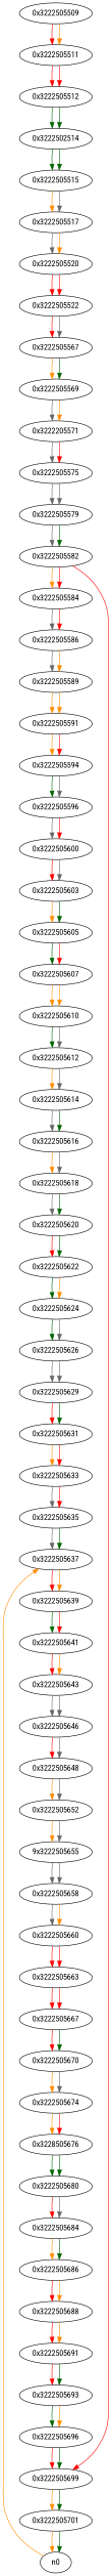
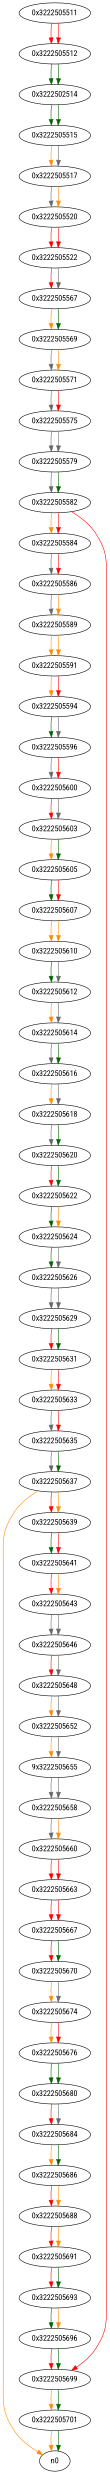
  digraph {
    fontname="Roboto Condensed"
    node [fontname="Roboto Condensed"]
    edge [color=red fontname="Roboto Condensed"]
-   n2 [label="0x3222505509"]
    n3 [label="0x3222505511"]
    n4 [label="0x3222505512"]
    n5 [label="0x3222502514"]
    n6 [label="0x3222505515"]
    n7 [label="0x3222505517"]
    n8 [label="0x3222505520"]
    n9 [label="0x3222505522"]
    n10 [label="0x3222505567"]
    n11 [label="0x3222505569"]
-   n12 [label="0x3222205571"]
+   n12 [label="0x3222505571"]
    n13 [label="0x3222505575"]
    n14 [label="0x3222505579"]
    n15 [label="0x3222505582"]
    n16 [label="0x3222505584"]
    n61 [label="0x3222505699"]
    n17 [label="0x3222505586"]
    n18 [label="0x3222505589"]
    n19 [label="0x3222505591"]
    n20 [label="0x3222505594"]
    n21 [label="0x3222505596"]
    n22 [label="0x3222505600"]
    n23 [label="0x3222505603"]
    n24 [label="0x3222505605"]
    n25 [label="0x3222505607"]
    n26 [label="0x3222505610"]
    n27 [label="0x3222505612"]
    n28 [label="0x3222505614"]
    n29 [label="0x3222505616"]
    n30 [label="0x3222505618"]
    n31 [label="0x3222505620"]
    n32 [label="0x3222505622"]
    n33 [label="0x3222505624"]
    n34 [label="0x3222505626"]
    n35 [label="0x3222505629"]
    n36 [label="0x3222505631"]
    n37 [label="0x3222505633"]
    n38 [label="0x3222505635"]
    n39 [label="0x3222505637"]
    n0
    n40 [label="0x3222505639"]
    n41 [label="0x3222505641"]
    n42 [label="0x3222505643"]
    n43 [label="0x3222505646"]
    n44 [label="0x3222505648"]
    n45 [label="0x3222505652"]
    n46 [label="9x3222505655"]
    n47 [label="0x3222505658"]
    n48 [label="0x3222505660"]
    n49 [label="0x3222505663"]
    n50 [label="0x3222505667"]
    n51 [label="0x3222505670"]
    n52 [label="0x3222505674"]
-   n53 [label="0x3228505676"]
+   n53 [label="0x3222505676"]
    n54 [label="0x3222505680"]
    n55 [label="0x3222505684"]
    n56 [label="0x3222505686"]
    n57 [label="0x3222505688"]
    n58 [label="0x3222505691"]
    n59 [label="0x3222505693"]
    n60 [label="0x3222505696"]
    n62 [label="0x3222505701"]
-   n2 -> n3
-   n2 -> n3 [color=darkorange]
    n3 -> n4
    n3 -> n4
    n4 -> n5 [color=darkgreen]
    n4 -> n5 [color=darkgreen]
    n5 -> n6 [color=darkgreen]
    n5 -> n6 [color=darkgreen]
    n6 -> n7 [color=darkorange]
    n6 -> n7 [color=gray40]
    n7 -> n8 [color=gray40]
    n7 -> n8 [color=darkorange]
    n8 -> n9
    n8 -> n9
    n9 -> n10
    n9 -> n10 [color=gray40]
    n10 -> n11 [color=darkorange]
    n10 -> n11 [color=darkgreen]
    n11 -> n12 [color=gray40]
    n11 -> n12 [color=darkorange]
    n12 -> n13 [color=gray40]
    n12 -> n13
    n13 -> n14 [color=gray40]
    n13 -> n14 [color=gray40]
    n14 -> n15 [color=gray40]
    n14 -> n15 [color=darkgreen]
    n15 -> n16 [color=darkorange]
    n15 -> n16
    n15 -> n61
    n16 -> n17 [color=gray40]
    n16 -> n17
    n61 -> n62 [color=darkorange]
    n61 -> n62 [color=darkgreen]
    n17 -> n18 [color=gray40]
    n17 -> n18 [color=darkorange]
    n18 -> n19 [color=darkorange]
    n18 -> n19 [color=darkorange]
    n19 -> n20 [color=darkorange]
    n19 -> n20
    n20 -> n21 [color=darkgreen]
    n20 -> n21 [color=gray40]
    n21 -> n22 [color=gray40]
    n21 -> n22
    n22 -> n23
    n22 -> n23 [color=gray40]
    n23 -> n24 [color=darkorange]
    n23 -> n24 [color=darkgreen]
    n24 -> n25 [color=darkgreen]
    n24 -> n25
    n25 -> n26 [color=darkorange]
    n25 -> n26 [color=darkorange]
    n26 -> n27 [color=darkgreen]
    n26 -> n27 [color=gray40]
    n27 -> n28 [color=darkorange]
    n27 -> n28 [color=gray40]
    n28 -> n29 [color=gray40]
    n28 -> n29 [color=darkgreen]
    n29 -> n30 [color=darkorange]
    n29 -> n30 [color=gray40]
    n30 -> n31 [color=gray40]
    n30 -> n31 [color=darkgreen]
    n31 -> n32
    n31 -> n32 [color=darkgreen]
    n32 -> n33 [color=darkgreen]
    n32 -> n33 [color=darkorange]
    n33 -> n34 [color=darkgreen]
    n33 -> n34 [color=gray40]
    n34 -> n35 [color=gray40]
    n34 -> n35 [color=gray40]
    n35 -> n36
    n35 -> n36 [color=darkgreen]
    n36 -> n37 [color=darkorange]
    n36 -> n37
    n37 -> n38 [color=gray40]
    n37 -> n38
    n38 -> n39 [color=gray40]
    n38 -> n39 [color=darkgreen]
-   n0 -> n39 [color=darkorange]
+   n39 -> n0 [color=darkorange]
    n39 -> n40
    n39 -> n40 [color=darkorange]
    n40 -> n41 [color=darkgreen]
    n40 -> n41
    n41 -> n42
    n41 -> n42 [color=darkorange]
    n42 -> n43 [color=gray40]
    n42 -> n43 [color=gray40]
    n43 -> n44
    n43 -> n44 [color=gray40]
    n44 -> n45 [color=darkorange]
    n44 -> n45 [color=gray40]
    n45 -> n46 [color=darkorange]
    n45 -> n46 [color=gray40]
    n46 -> n47 [color=gray40]
    n46 -> n47 [color=gray40]
    n47 -> n48 [color=gray40]
    n47 -> n48 [color=darkorange]
    n48 -> n49
    n48 -> n49
    n49 -> n50
    n49 -> n50
    n50 -> n51
    n50 -> n51 [color=darkgreen]
    n51 -> n52 [color=darkorange]
    n51 -> n52 [color=gray40]
    n52 -> n53 [color=darkorange]
    n52 -> n53
    n53 -> n54 [color=darkgreen]
    n53 -> n54 [color=darkgreen]
    n54 -> n55
    n54 -> n55 [color=gray40]
    n55 -> n56 [color=darkorange]
    n55 -> n56 [color=darkgreen]
    n56 -> n57
    n56 -> n57 [color=darkorange]
    n57 -> n58
    n57 -> n58 [color=darkorange]
    n58 -> n59
    n58 -> n59 [color=darkgreen]
    n59 -> n60 [color=darkgreen]
    n59 -> n60 [color=darkorange]
    n60 -> n61
    n60 -> n61 [color=darkgreen]
    n62 -> n0 [color=darkorange]
    n62 -> n0 [color=darkgreen]
  }
